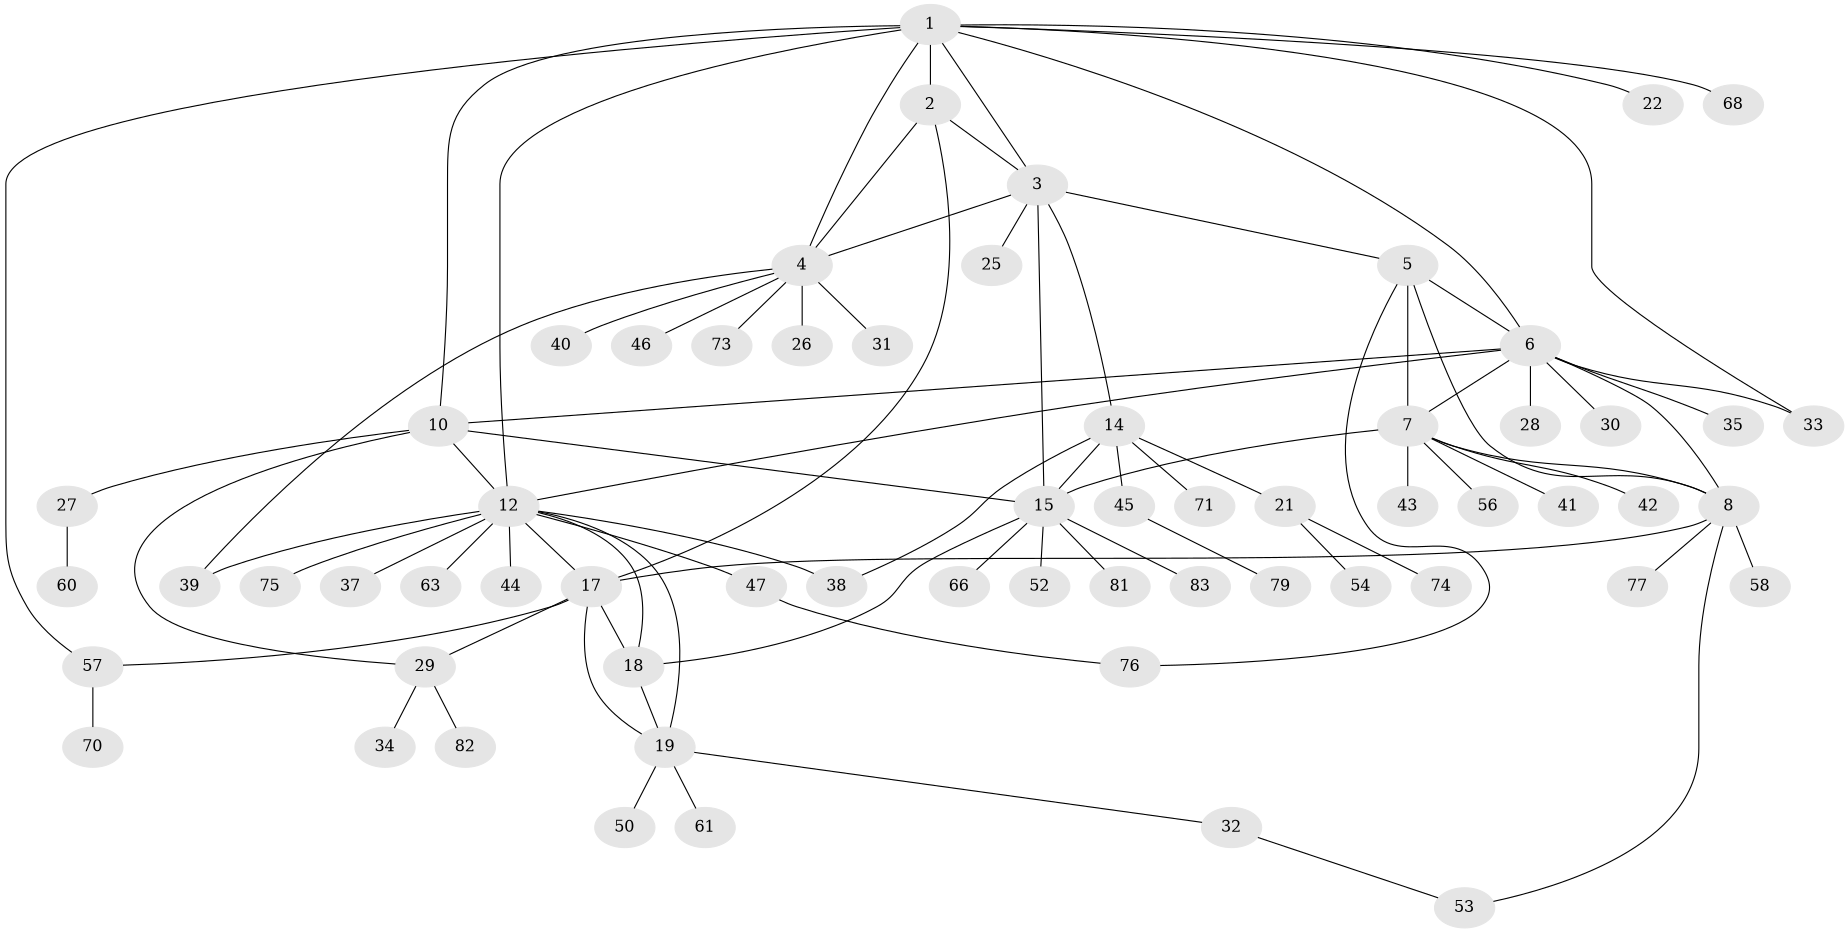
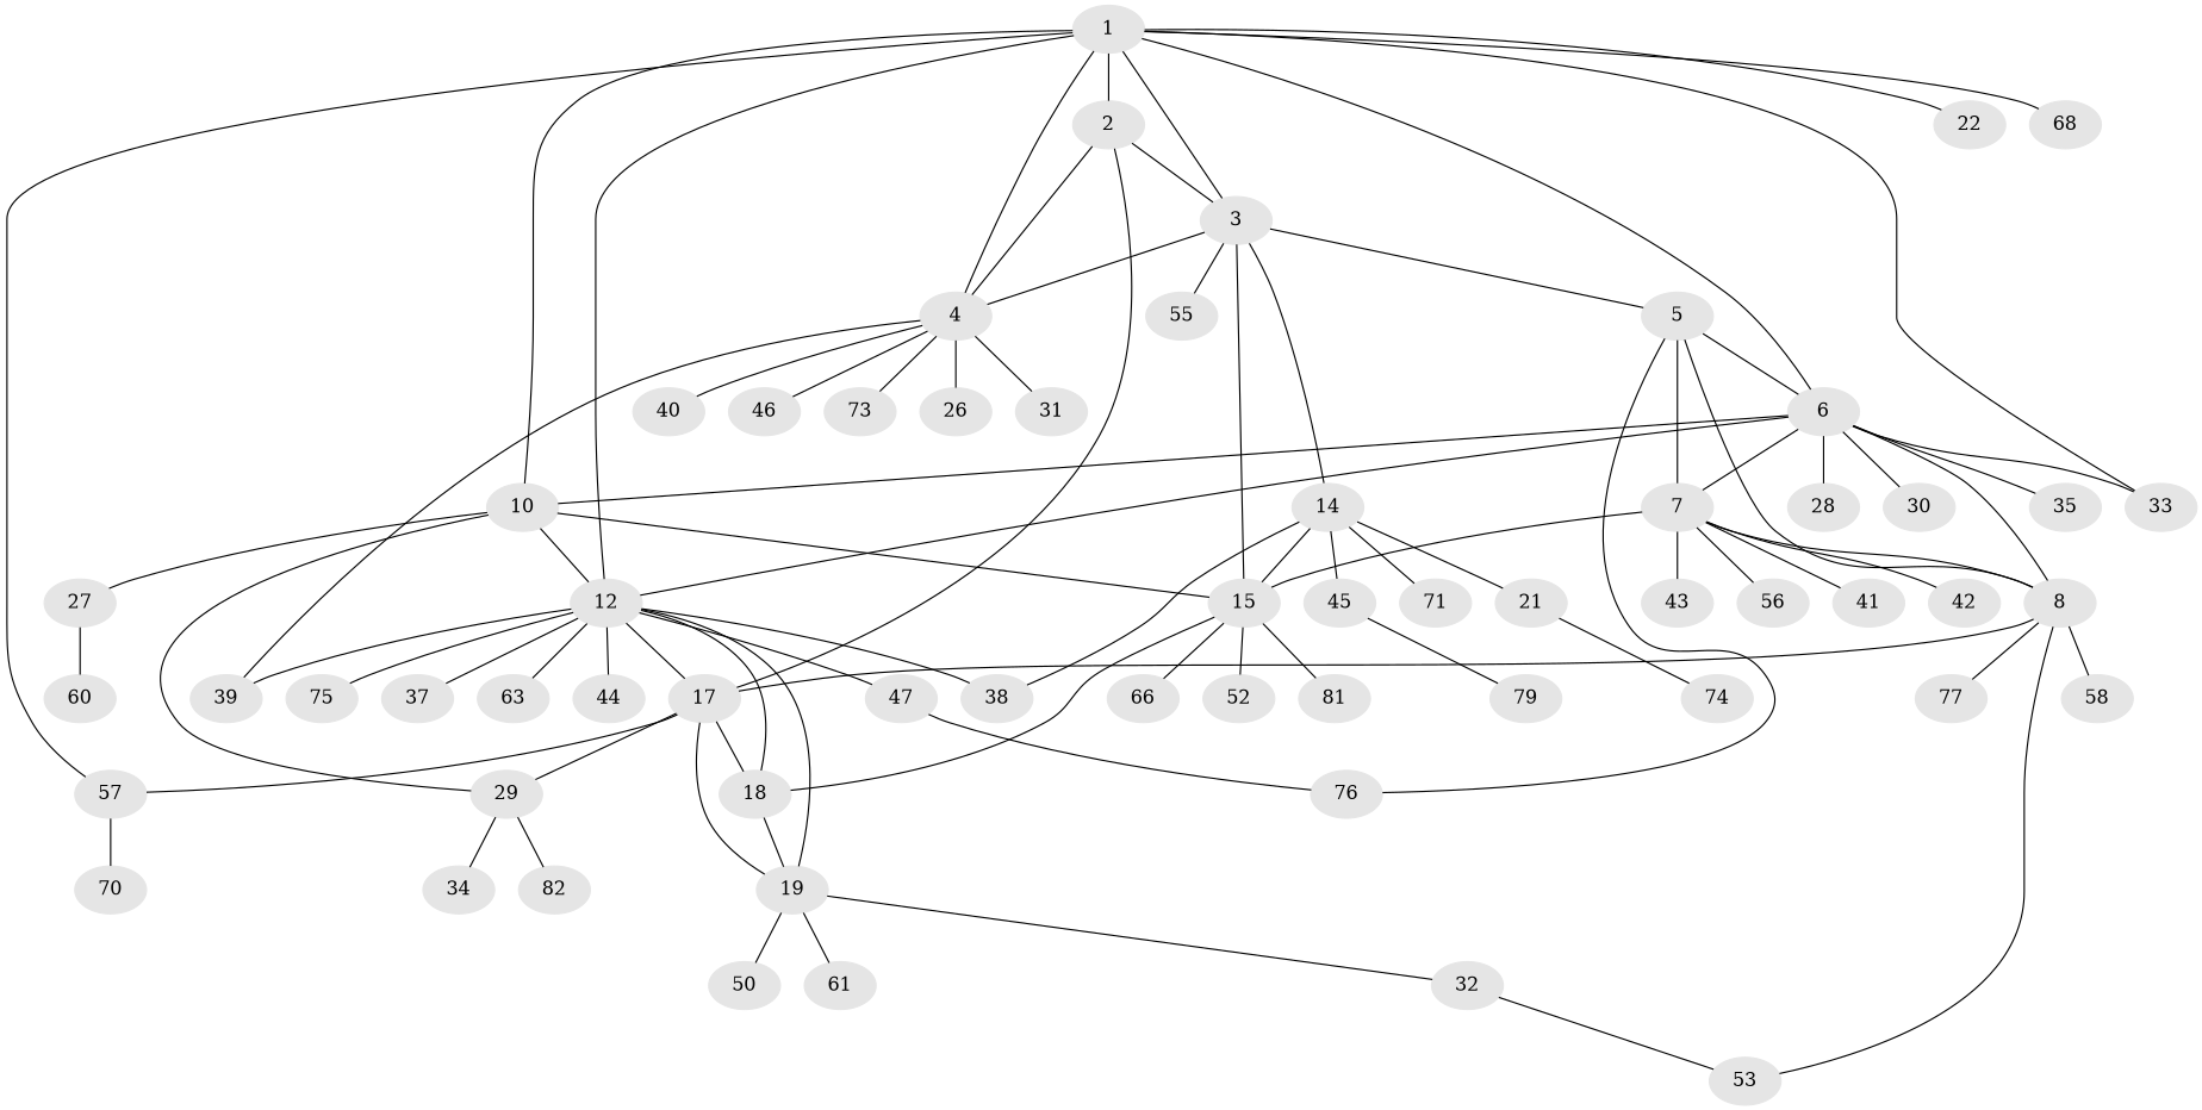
  graph {
    node [color=gray90 style=filled]
    1 [super="+11"]
    2 [super="+59"]
    3 [super="+13"]
    4 [super="+24"]
    6 [super="+9"]
    10
    12 [super="+20"]
    22
    33 [super="+66"]
    57 [super="+84"]
    68
    17 [super="+23"]
    5 [super="+25"]
    14 [super="+67"]
    15 [super="+16"]
-   55 [label=25]
+   55
    26
    31
    39 [super="+49"]
    40 [super="+62"]
    46
    73
    7 [super="+51"]
    8 [super="+72"]
    28
    30
    35
    27
    29 [super="+64"]
    18
    19 [super="+48"]
    37
    38
    44
    47 [super="+69"]
    63
    75
    70
    76
    21 [super="+65"]
    45
    71
    n43 [label=66]
    52
    81
-   83
    41
    42
    43
    56
    53 [super="+78"]
    58
    77
    60 [super="+80"]
    34
    82
    32
    50
    61
-   54
    74
    79
    1 -- 2
    1 -- 3
    1 -- 4
    1 -- 6
    1 -- 10
    1 -- 12 [weight=2]
    1 -- 22
    1 -- 33
    1 -- 57
    1 -- 68
    2 -- 3
    2 -- 4
    2 -- 17
    3 -- 4
    3 -- 5
    3 -- 14
    3 -- 15 [weight=2]
    3 -- 55
    4 -- 26
    4 -- 31
    4 -- 39
    4 -- 40
    4 -- 46
    4 -- 73
    6 -- 10
    6 -- 12
    6 -- 33
    6 -- 7
    6 -- 8
    6 -- 28
    6 -- 30
    6 -- 35
    10 -- 12
    10 -- 15
    10 -- 27
    10 -- 29
    12 -- 17
    12 -- 39
    12 -- 18
    12 -- 19
    12 -- 37
    12 -- 38
    12 -- 44
    12 -- 47
    12 -- 63
    12 -- 75
    57 -- 70
    17 -- 57
    17 -- 29
    17 -- 18
    17 -- 19
    5 -- 6
    5 -- 7
    5 -- 8
    5 -- 76
    14 -- 15 [weight=2]
    14 -- 38
    14 -- 21
    14 -- 45
    14 -- 71
    15 -- 18
    15 -- n43
    15 -- 52
    15 -- 81
-   15 -- 83
    7 -- 15
    7 -- 8
    7 -- 41
    7 -- 42
    7 -- 43
    7 -- 56
    8 -- 17
    8 -- 53
    8 -- 58
    8 -- 77
    27 -- 60
    29 -- 34
    29 -- 82
    18 -- 19
    19 -- 32
    19 -- 50
    19 -- 61
    47 -- 76
-   21 -- 54
    21 -- 74
    45 -- 79
    32 -- 53
  }
